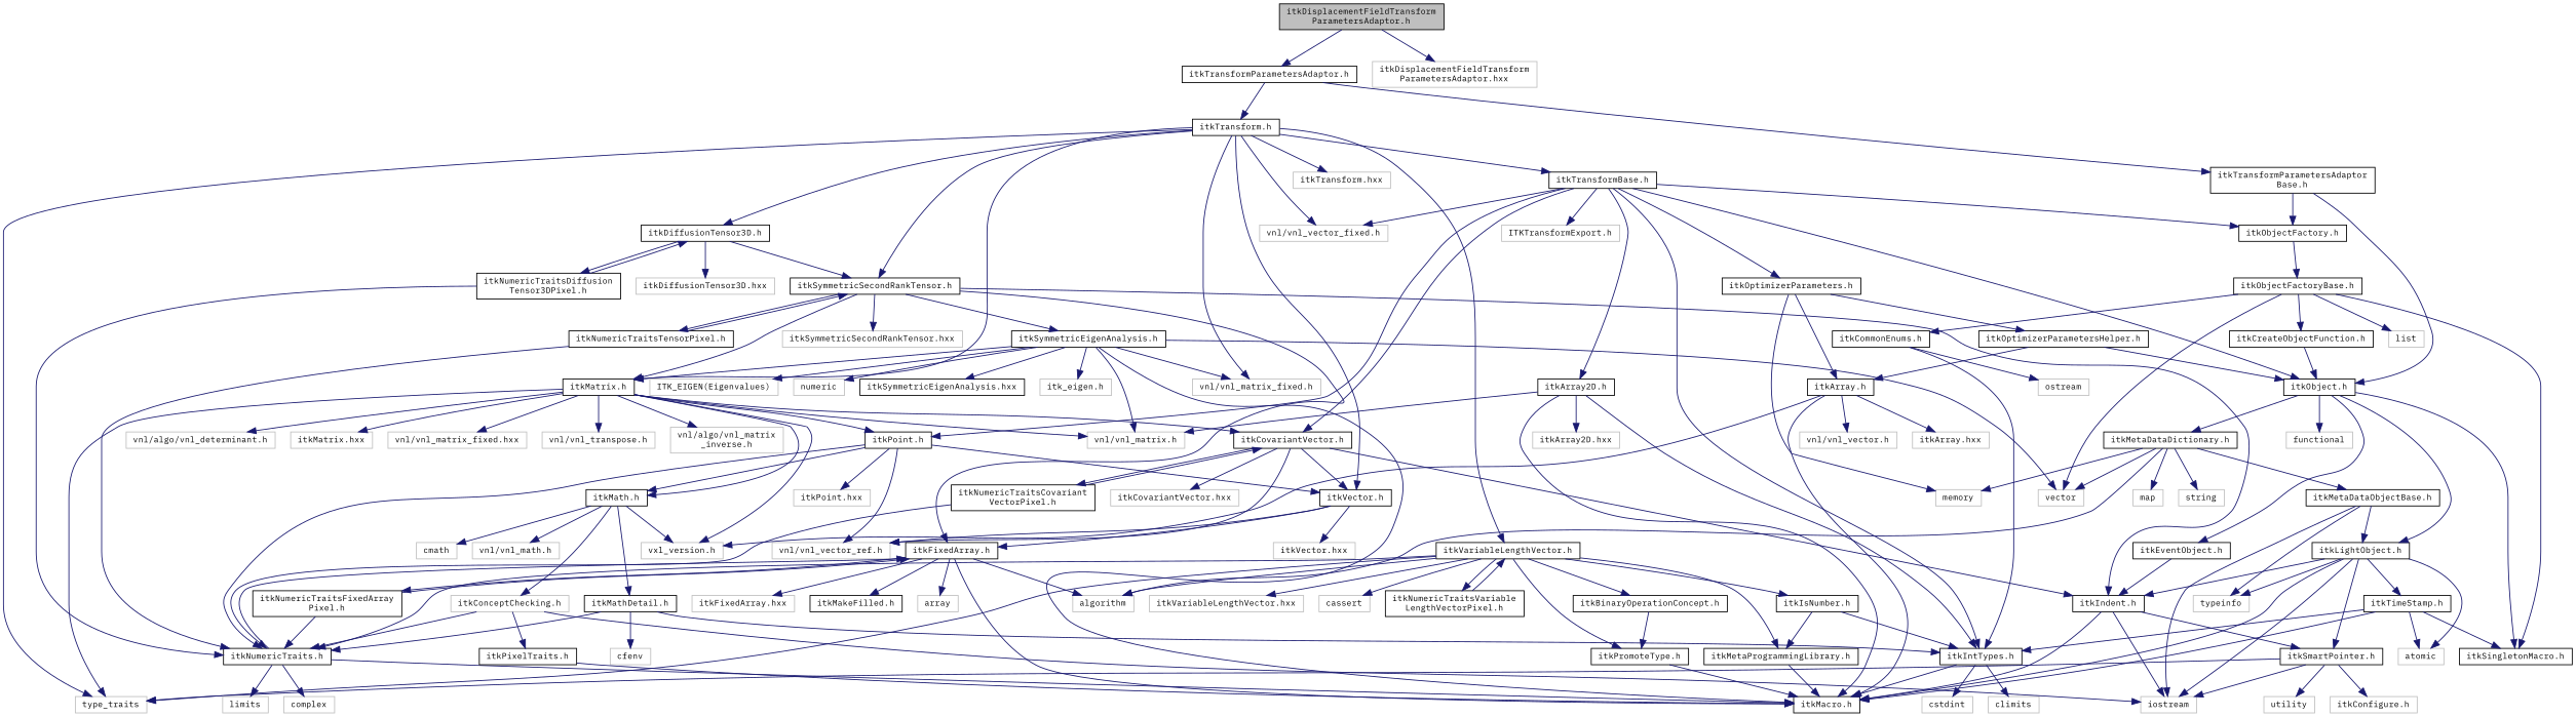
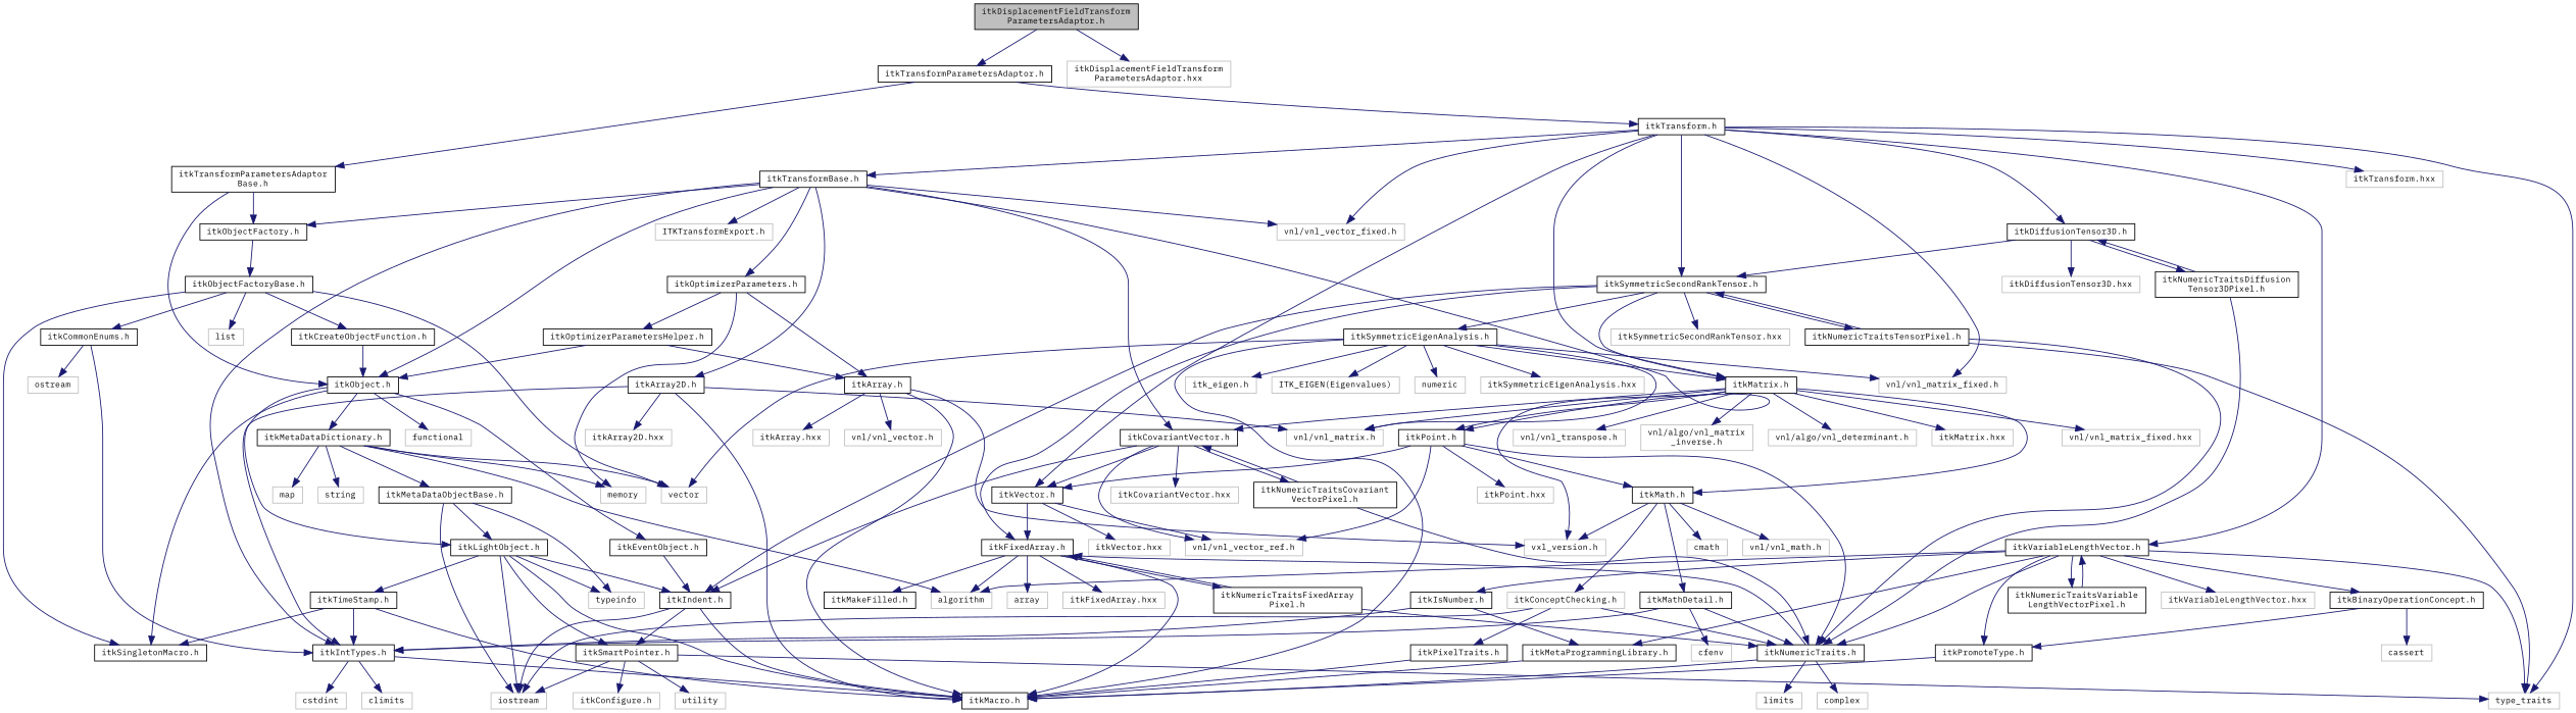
  digraph {
    fontname="IBM Plex Mono"
    node [color=grey75 fillcolor=white fontname="IBM Plex Mono" fontsize=10 shape=record style=filled]
    edge [color=midnightblue fontname="IBM Plex Mono" fontsize=10 labelfontname=Helvetica labelfontsize=10 style=solid]
    n1 [color=black fillcolor=grey75 fontcolor=black height=0.2 label="itkDisplacementFieldTransform\lParametersAdaptor.h" width=0.4]
    n2 [color=black height=0.2 label="itkTransformParametersAdaptor.h" width=0.4]
    n3 [height=0.2 label="itkDisplacementFieldTransform\lParametersAdaptor.hxx" width=0.4]
    n4 [color=black height=0.2 label="itkTransformParametersAdaptor\lBase.h" width=0.4]
    n5 [color=black height=0.2 label="itkTransform.h" width=0.4]
    n6 [color=black height=0.2 label="itkObject.h" width=0.4]
    n7 [color=black height=0.2 label="itkObjectFactory.h" width=0.4]
    n8 [height=0.2 label=type_traits width=0.4]
    n9 [color=black height=0.2 label="itkTransformBase.h" width=0.4]
    n10 [color=black height=0.2 label="itkVector.h" width=0.4]
    n11 [height=0.2 label="vnl/vnl_vector_fixed.h" width=0.4]
    n12 [color=black height=0.2 label="itkSymmetricSecondRankTensor.h" width=0.4]
    n13 [color=black height=0.2 label="itkMatrix.h" width=0.4]
    n14 [height=0.2 label="vnl/vnl_matrix_fixed.h" width=0.4]
    n15 [color=black height=0.2 label="itkDiffusionTensor3D.h" width=0.4]
    n16 [color=black height=0.2 label="itkVariableLengthVector.h" width=0.4]
    n17 [height=0.2 label="itkTransform.hxx" width=0.4]
    n18 [color=black height=0.2 label="itkLightObject.h" width=0.4]
    n19 [color=black height=0.2 label="itkSingletonMacro.h" width=0.4]
    n20 [color=black height=0.2 label="itkEventObject.h" width=0.4]
    n21 [color=black height=0.2 label="itkMetaDataDictionary.h" width=0.4]
    n22 [height=0.2 label=functional width=0.4]
    n23 [color=black height=0.2 label="itkObjectFactoryBase.h" width=0.4]
    n24 [color=black height=0.2 label="itkMacro.h" width=0.4]
    n25 [color=black height=0.2 label="itkSmartPointer.h" width=0.4]
    n26 [height=0.2 label=iostream width=0.4]
    n27 [color=black height=0.2 label="itkTimeStamp.h" width=0.4]
-   n28 [height=0.2 label=atomic width=0.4]
    n29 [color=black height=0.2 label="itkIndent.h" width=0.4]
    n30 [height=0.2 label=typeinfo width=0.4]
    n31 [color=black height=0.2 label="itkMetaDataObjectBase.h" width=0.4]
    n32 [height=0.2 label=algorithm width=0.4]
    n33 [height=0.2 label=vector width=0.4]
    n34 [height=0.2 label=map width=0.4]
    n35 [height=0.2 label=string width=0.4]
    n36 [height=0.2 label=memory width=0.4]
    n37 [height=0.2 label=utility width=0.4]
    n38 [height=0.2 label="itkConfigure.h" width=0.4]
    n39 [color=black height=0.2 label="itkIntTypes.h" width=0.4]
    n40 [height=0.2 label=cstdint width=0.4]
    n41 [height=0.2 label=climits width=0.4]
    n42 [color=black height=0.2 label="itkCreateObjectFunction.h" width=0.4]
    n43 [color=black height=0.2 label="itkCommonEnums.h" width=0.4]
    n44 [height=0.2 label=list width=0.4]
    n45 [height=0.2 label=ostream width=0.4]
    n46 [height=0.2 label="ITKTransformExport.h" width=0.4]
    n47 [color=black height=0.2 label="itkPoint.h" width=0.4]
    n48 [color=black height=0.2 label="itkCovariantVector.h" width=0.4]
    n49 [color=black height=0.2 label="itkArray2D.h" width=0.4]
    n50 [color=black height=0.2 label="itkOptimizerParameters.h" width=0.4]
    n51 [height=0.2 label="vnl/vnl_vector_ref.h" width=0.4]
    n52 [color=black height=0.2 label="itkFixedArray.h" width=0.4]
    n53 [height=0.2 label="itkVector.hxx" width=0.4]
    n54 [color=black height=0.2 label="itkSymmetricEigenAnalysis.h" width=0.4]
    n55 [color=black height=0.2 label="itkNumericTraitsTensorPixel.h" width=0.4]
    n56 [height=0.2 label="itkSymmetricSecondRankTensor.hxx" width=0.4]
    n57 [color=black height=0.2 label="itkMath.h" width=0.4]
    n58 [height=0.2 label="vxl_version.h" width=0.4]
    n59 [height=0.2 label="vnl/vnl_matrix.h" width=0.4]
    n60 [height=0.2 label="vnl/vnl_matrix_fixed.hxx" width=0.4]
    n61 [height=0.2 label="vnl/vnl_transpose.h" width=0.4]
    n62 [height=0.2 label="vnl/algo/vnl_matrix\l_inverse.h" width=0.4]
    n63 [height=0.2 label="vnl/algo/vnl_determinant.h" width=0.4]
    n64 [height=0.2 label="itkMatrix.hxx" width=0.4]
    n65 [color=black height=0.2 label="itkNumericTraitsDiffusion\lTensor3DPixel.h" width=0.4]
    n66 [height=0.2 label="itkDiffusionTensor3D.hxx" width=0.4]
    n67 [color=black height=0.2 label="itkNumericTraits.h" width=0.4]
    n68 [height=0.2 label=cassert width=0.4]
    n69 [color=black height=0.2 label="itkMetaProgrammingLibrary.h" width=0.4]
    n70 [color=black height=0.2 label="itkIsNumber.h" width=0.4]
    n71 [color=black height=0.2 label="itkPromoteType.h" width=0.4]
    n72 [color=black height=0.2 label="itkBinaryOperationConcept.h" width=0.4]
    n73 [color=black height=0.2 label="itkNumericTraitsVariable\lLengthVectorPixel.h" width=0.4]
    n74 [height=0.2 label="itkVariableLengthVector.hxx" width=0.4]
    n75 [height=0.2 label="itkPoint.hxx" width=0.4]
    n76 [color=black height=0.2 label="itkNumericTraitsCovariant\lVectorPixel.h" width=0.4]
    n77 [height=0.2 label="itkCovariantVector.hxx" width=0.4]
    n78 [height=0.2 label="itkArray2D.hxx" width=0.4]
    n79 [color=black height=0.2 label="itkArray.h" width=0.4]
    n80 [color=black height=0.2 label="itkOptimizerParametersHelper.h" width=0.4]
    n81 [height=0.2 label=limits width=0.4]
    n82 [height=0.2 label=complex width=0.4]
    n83 [height=0.2 label=cmath width=0.4]
    n84 [color=black height=0.2 label="itkMathDetail.h" width=0.4]
    n85 [height=0.2 label="itkConceptChecking.h" width=0.4]
    n86 [height=0.2 label="vnl/vnl_math.h" width=0.4]
    n87 [color=black height=0.2 label="itkMakeFilled.h" width=0.4]
    n88 [height=0.2 label=array width=0.4]
    n89 [height=0.2 label="itkFixedArray.hxx" width=0.4]
    n90 [color=black height=0.2 label="itkNumericTraitsFixedArray\lPixel.h" width=0.4]
    n91 [height=0.2 label=cfenv width=0.4]
    n92 [color=black height=0.2 label="itkPixelTraits.h" width=0.4]
    n93 [height=0.2 label="vnl/vnl_vector.h" width=0.4]
    n94 [height=0.2 label="itkArray.hxx" width=0.4]
    n95 [height=0.2 label="itk_eigen.h" width=0.4]
    n96 [height=0.2 label="ITK_EIGEN(Eigenvalues)" width=0.4]
    n97 [height=0.2 label=numeric width=0.4]
-   n98 [color=black height=0.2 label="itkSymmetricEigenAnalysis.hxx" width=0.4]
+   n98 [height=0.2 label="itkSymmetricEigenAnalysis.hxx" width=0.4]
    n1 -> n2
    n1 -> n3
    n2 -> n4
    n2 -> n5
    n4 -> n6
    n4 -> n7
    n5 -> n8
    n5 -> n9
    n5 -> n10
    n5 -> n11
    n5 -> n12
    n5 -> n13
    n5 -> n14
    n5 -> n15
    n5 -> n16
    n5 -> n17
    n6 -> n18
    n6 -> n19
    n6 -> n20
    n6 -> n21
    n6 -> n22
    n7 -> n23
    n9 -> n6
    n9 -> n7
    n9 -> n11
    n9 -> n39
    n9 -> n46
    n9 -> n47
    n9 -> n48
    n9 -> n49
    n9 -> n50
    n10 -> n51
    n10 -> n52
    n10 -> n53
    n12 -> n13
    n12 -> n29
    n12 -> n52
    n12 -> n54
    n12 -> n55
    n12 -> n56
-   n13 -> n8
+   n55 -> n8
    n13 -> n47
    n13 -> n48
    n13 -> n57
    n13 -> n58
    n13 -> n59
    n13 -> n60
    n13 -> n61
    n13 -> n62
    n13 -> n63
    n13 -> n64
    n15 -> n12
    n15 -> n65
    n15 -> n66
    n16 -> n8
    n16 -> n32
    n16 -> n67
-   n16 -> n68
+   n72 -> n68
    n16 -> n69
    n16 -> n70
    n16 -> n71
    n16 -> n72
    n16 -> n73
    n16 -> n74
    n18 -> n24
    n18 -> n25
    n18 -> n26
    n18 -> n27
-   n18 -> n28
    n18 -> n29
    n18 -> n30
    n20 -> n29
    n21 -> n31
    n21 -> n32
    n21 -> n33
    n21 -> n34
    n21 -> n35
    n21 -> n36
    n23 -> n19
    n23 -> n33
    n23 -> n42
    n23 -> n43
    n23 -> n44
    n25 -> n8
    n25 -> n26
    n25 -> n37
    n25 -> n38
    n27 -> n19
    n27 -> n24
-   n27 -> n28
    n27 -> n39
    n29 -> n24
    n29 -> n25
    n29 -> n26
    n31 -> n18
    n31 -> n26
    n31 -> n30
    n39 -> n24
    n39 -> n40
    n39 -> n41
    n42 -> n6
    n43 -> n39
    n43 -> n45
    n47 -> n10
    n47 -> n51
    n47 -> n57
    n47 -> n67
    n47 -> n75
    n48 -> n10
    n48 -> n29
    n48 -> n51
    n48 -> n76
    n48 -> n77
    n49 -> n24
    n49 -> n39
    n49 -> n59
    n49 -> n78
    n50 -> n36
    n50 -> n79
    n50 -> n80
    n52 -> n24
    n52 -> n32
    n52 -> n87
    n52 -> n88
    n52 -> n89
    n52 -> n90
    n54 -> n13
    n54 -> n14
    n54 -> n24
    n54 -> n33
    n54 -> n59
    n54 -> n95
    n54 -> n96
    n54 -> n97
    n54 -> n98
    n55 -> n12
    n55 -> n67
    n57 -> n58
    n57 -> n83
    n57 -> n84
    n57 -> n85
    n57 -> n86
    n65 -> n15
    n65 -> n67
    n67 -> n24
    n67 -> n52
    n67 -> n81
    n67 -> n82
    n69 -> n24
    n70 -> n39
    n70 -> n69
    n71 -> n24
    n72 -> n71
    n73 -> n16
    n76 -> n48
    n76 -> n67
    n79 -> n24
    n79 -> n58
    n79 -> n93
    n79 -> n94
    n80 -> n6
    n80 -> n79
    n84 -> n39
    n84 -> n67
    n84 -> n91
    n85 -> n26
    n85 -> n67
    n85 -> n92
    n90 -> n52
    n90 -> n67
    n92 -> n24
  }
